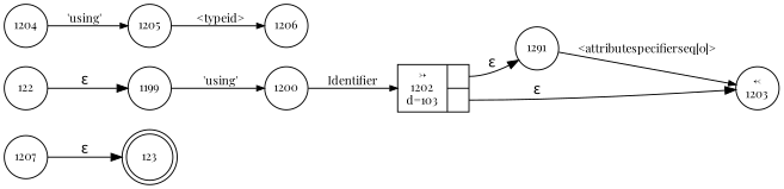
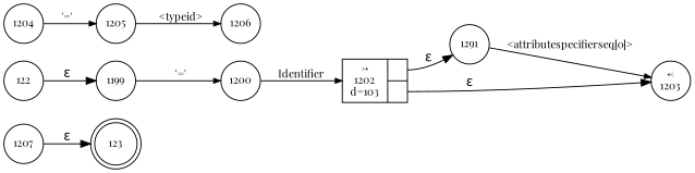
  digraph {
    fontname="Playfair Display"
    rankdir=LR
    node [fixedsize=true fontname="Playfair Display" fontsize=11 shape=circle peripheries=1]
    edge [arrowhead=normal arrowsize=.7 fontname="Playfair Display" fontsize=11]
    n1 [label=123 shape=doublecircle width=.6 peripheries=""]
    n2 [label=1200 width=.55]
    n3 [fixedsize=false label="{&rarr;\n1202\nd=103|{<p0>|<p1>}}" shape=record]
    n4 [label=1291 width=.55]
    n5 [label="&larr;\n1203" width=.55]
    n6 [label=1204 width=.55]
    n7 [label=1205 width=.55]
    n8 [label=1206 width=.55]
    n9 [label=1207 width=.55]
    n10 [label=122 width=.55]
    n11 [label=1199 width=.55]
    n2 -> n3 [label=Identifier]
    n3 -> n4 [label="&epsilon;" tailport=p0 arrowhead="" arrowsize="" fontsize=""]
    n3 -> n5 [label="&epsilon;" tailport=p1 arrowhead="" arrowsize="" fontsize=""]
    n4 -> n5 [label="<attributespecifierseq[0]>"]
-   n6 -> n7 [label="'using'"]
+   n6 -> n7 [label="'='"]
    n7 -> n8 [label="<typeid>"]
    n9 -> n1 [label="&epsilon;" arrowhead="" arrowsize="" fontsize=""]
    n10 -> n11 [label="&epsilon;" arrowhead="" arrowsize="" fontsize=""]
-   n11 -> n2 [label="'using'"]
+   n11 -> n2 [label="'='"]
  }
